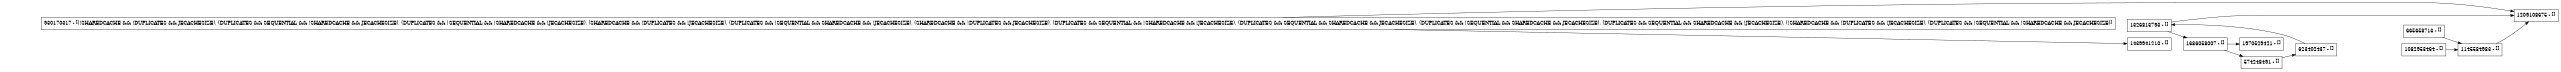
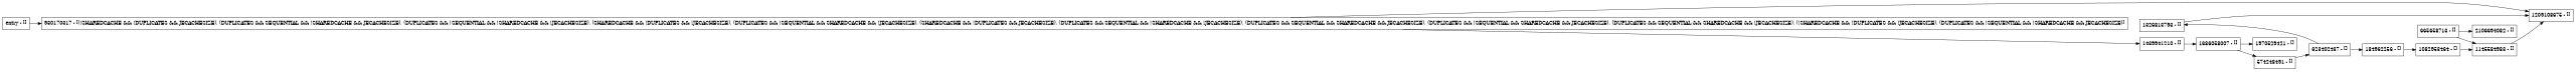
  digraph {
    rankdir=LR
    node [shape=record]
    n1 [label="1209108675 - []"]
+   n2 [label="2106694082 - []"]
    n3 [label="1686058007 - []"]
    n4 [label="574248491 - []"]
    n5 [label="1970529421 - []"]
    n6 [label="623402437 - []"]
    n7 [label="1326813793 - []"]
+   n8 [label="184962256 - []"]
    n9 [label="1082953464 - []"]
    n10 [label="1439941210 - []"]
    n11 [label="1145584983 - []"]
+   n12 [label="entry - []"]
    n13 [label="930170317 - [(!SHAREDCACHE && !DUPLICATES && JECACHESIZE), (DUPLICATES && SEQUENTIAL && !SHAREDCACHE && JECACHESIZE), (DUPLICATES && !SEQUENTIAL && !SHAREDCACHE && !JECACHESIZE), (SHAREDCACHE && !DUPLICATES && !JECACHESIZE), (DUPLICATES && !SEQUENTIAL && SHAREDCACHE && !JECACHESIZE), (SHAREDCACHE && !DUPLICATES && JECACHESIZE), (DUPLICATES && SEQUENTIAL && !SHAREDCACHE && !JECACHESIZE), (DUPLICATES && SEQUENTIAL && SHAREDCACHE && JECACHESIZE), (DUPLICATES && !SEQUENTIAL && SHAREDCACHE && JECACHESIZE), (DUPLICATES && SEQUENTIAL && SHAREDCACHE && !JECACHESIZE), (!SHAREDCACHE && !DUPLICATES && !JECACHESIZE), (DUPLICATES && !SEQUENTIAL && !SHAREDCACHE && JECACHESIZE)]"]
    n14 [label="665658713 - []"]
    n3 -> n4
    n3 -> n5
    n4 -> n6
    n6 -> n7
+   n6 -> n8
    n7 -> n1
+   n8 -> n9
    n9 -> n11
-   n7 -> n3
+   n10 -> n3
    n11 -> n1
+   n12 -> n13
    n13 -> n1
    n13 -> n10
+   n14 -> n2
    n14 -> n11
  }
